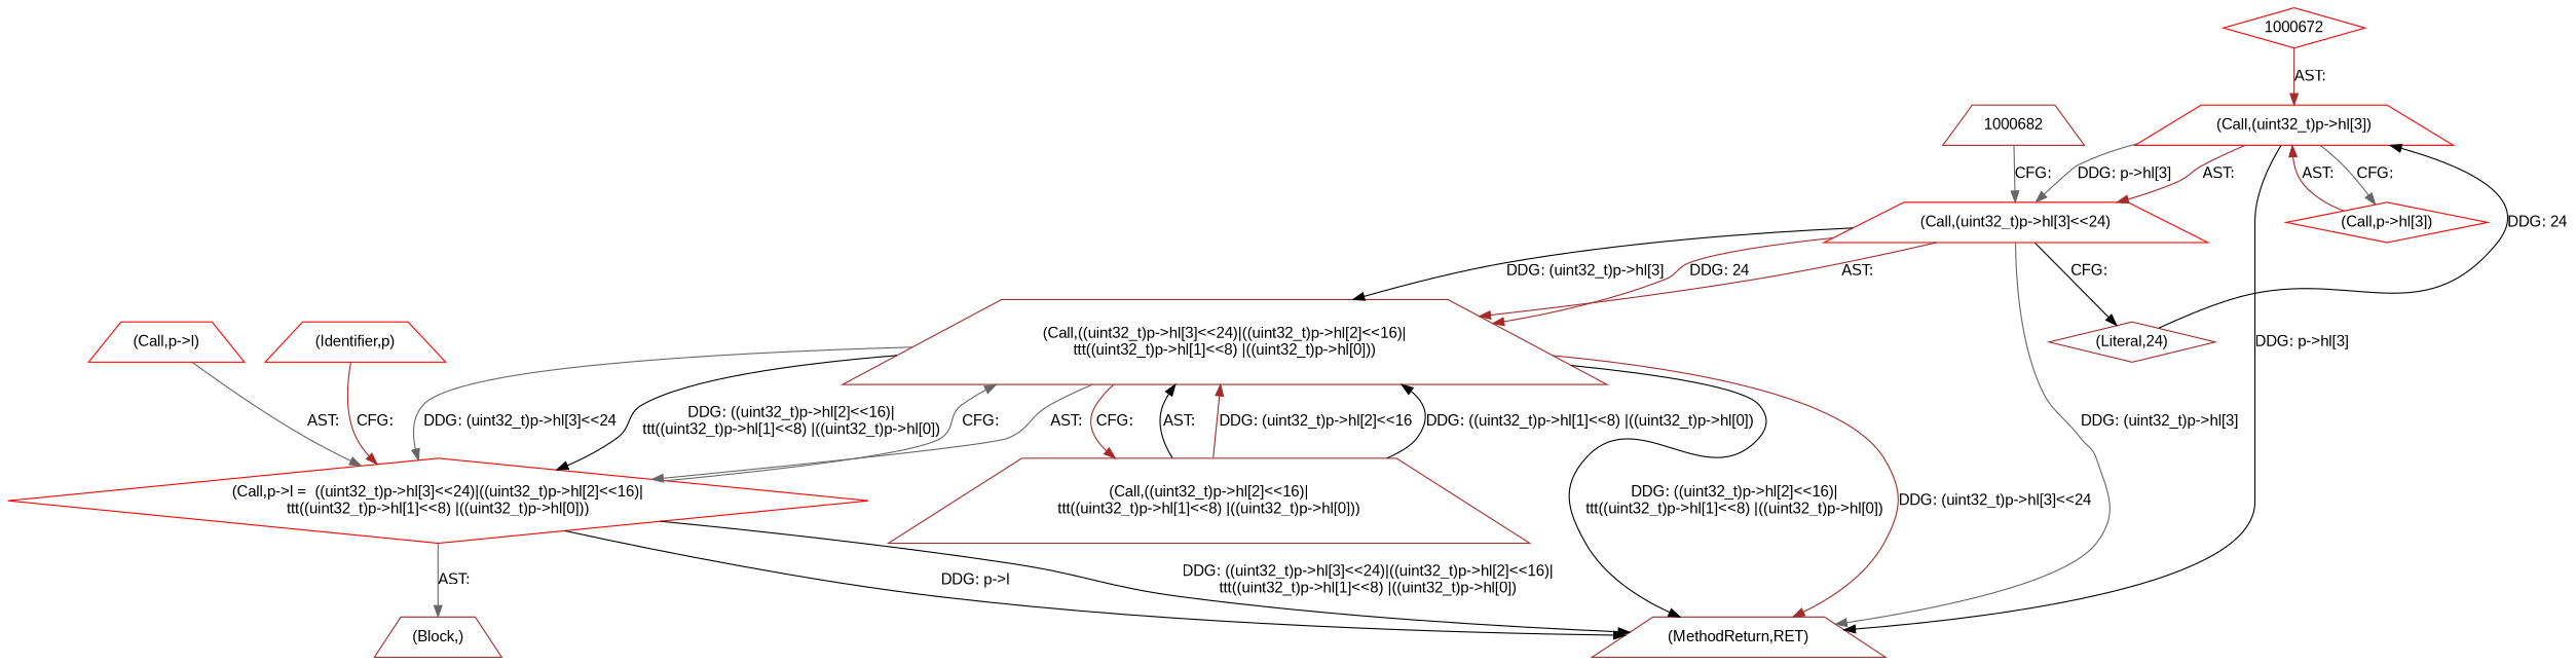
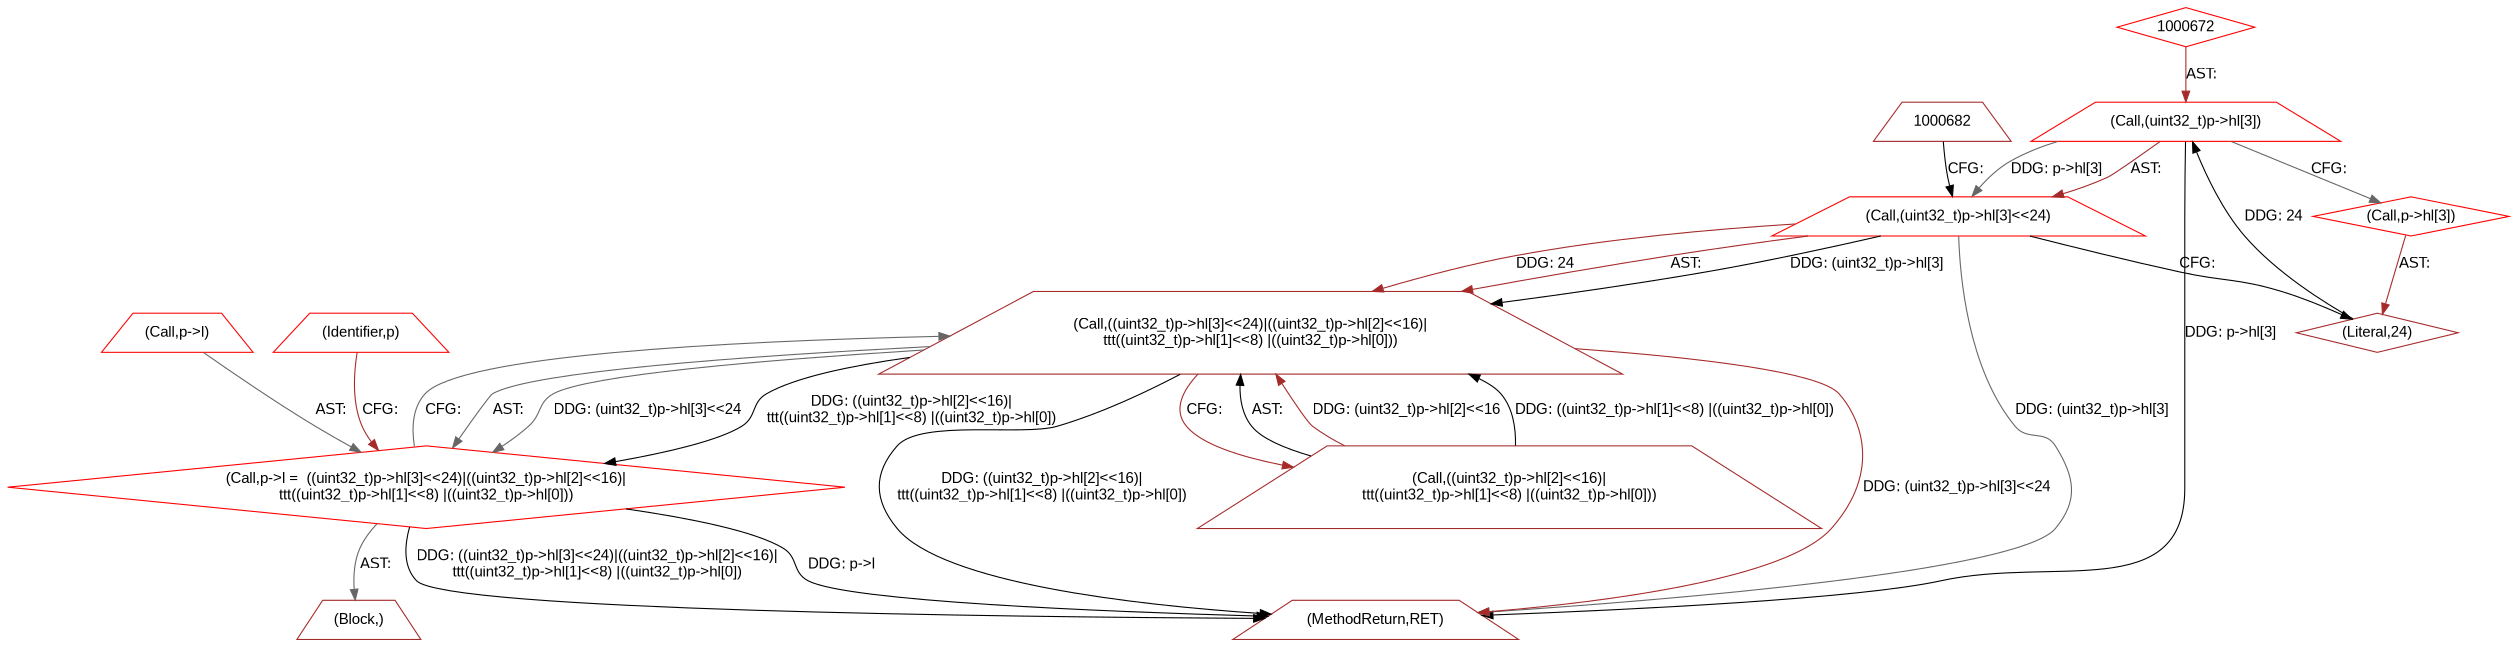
  digraph {
    fontname="Liberation Sans"
    node [color=red fontname="Liberation Sans" shape=trapezium]
    edge [color=black fontname="Liberation Sans"]
    n1 [label="(Call,(uint32_t)p->hl[3])"]
    n2 [label="(Call,(uint32_t)p->hl[3]<<24)"]
    n3 [color=brown label="(MethodReturn,RET)"]
    n4 [label="(Call,p->hl[3])" shape=diamond]
    n5 [color=brown label="(Call,((uint32_t)p->hl[3]<<24)|((uint32_t)p->hl[2]<<16)|\n\t\t\t((uint32_t)p->hl[1]<<8) |((uint32_t)p->hl[0]))"]
    n6 [color=brown label="(Literal,24)" shape=diamond]
    n7 [label="(Call,p->l =  ((uint32_t)p->hl[3]<<24)|((uint32_t)p->hl[2]<<16)|\n\t\t\t((uint32_t)p->hl[1]<<8) |((uint32_t)p->hl[0]))" shape=diamond]
    n8 [color=brown label="(Call,((uint32_t)p->hl[2]<<16)|\n\t\t\t((uint32_t)p->hl[1]<<8) |((uint32_t)p->hl[0]))"]
    n9 [color=brown label="(Block,)"]
    n10 [label="(Call,p->l)"]
    n11 [label="(Identifier,p)"]
    1000672 [shape=diamond]
    1000682 [color=brown]
    n1 -> n2 [color=brown label="AST: "]
    n1 -> n2 [color=gray40 label="DDG: p->hl[3]"]
    n1 -> n3 [label="DDG: p->hl[3]"]
    n1 -> n4 [color=gray40 label="CFG: "]
    n2 -> n3 [color=gray40 label="DDG: (uint32_t)p->hl[3]"]
    n2 -> n5 [color=brown label="AST: "]
    n2 -> n5 [label="DDG: (uint32_t)p->hl[3]"]
    n2 -> n5 [color=brown label="DDG: 24"]
    n2 -> n6 [label="CFG: "]
-   n4 -> n1 [color=brown label="AST: "]
+   n4 -> n6 [color=brown label="AST: "]
    n5 -> n3 [label="DDG: ((uint32_t)p->hl[2]<<16)|\n\t\t\t((uint32_t)p->hl[1]<<8) |((uint32_t)p->hl[0])"]
    n5 -> n3 [color=brown label="DDG: (uint32_t)p->hl[3]<<24"]
    n5 -> n7 [color=gray40 label="AST: "]
    n5 -> n7 [color=gray40 label="DDG: (uint32_t)p->hl[3]<<24"]
    n5 -> n7 [label="DDG: ((uint32_t)p->hl[2]<<16)|\n\t\t\t((uint32_t)p->hl[1]<<8) |((uint32_t)p->hl[0])"]
    n5 -> n8 [color=brown label="CFG: "]
    n6 -> n1 [label="DDG: 24"]
    n7 -> n3 [label="DDG: p->l"]
    n7 -> n3 [label="DDG: ((uint32_t)p->hl[3]<<24)|((uint32_t)p->hl[2]<<16)|\n\t\t\t((uint32_t)p->hl[1]<<8) |((uint32_t)p->hl[0])"]
    n7 -> n5 [color=gray40 label="CFG: "]
    n7 -> n9 [color=gray40 label="AST: "]
    n8 -> n5 [label="AST: "]
    n8 -> n5 [color=brown label="DDG: (uint32_t)p->hl[2]<<16"]
    n8 -> n5 [label="DDG: ((uint32_t)p->hl[1]<<8) |((uint32_t)p->hl[0])"]
    n10 -> n7 [color=gray40 label="AST: "]
    n11 -> n7 [color=brown label="CFG: "]
    1000672 -> n1 [color=brown label="AST: "]
-   1000682 -> n2 [color=gray40 label="CFG: "]
+   1000682 -> n2 [label="CFG: "]
  }
